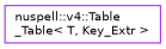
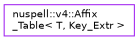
  digraph {
    rankdir=LR
-   n1 [color=purple fillcolor=white fontname=Helvetica fontsize=10 height=0.2 label="nuspell::v4::Table\l_Table\< T, Key_Extr \>" shape=record style=filled width=0.4]
+   n1 [color=purple fillcolor=white fontname=Helvetica fontsize=10 height=0.2 label="nuspell::v4::Affix\l_Table\< T, Key_Extr \>" shape=record style=filled width=0.4]
  }
